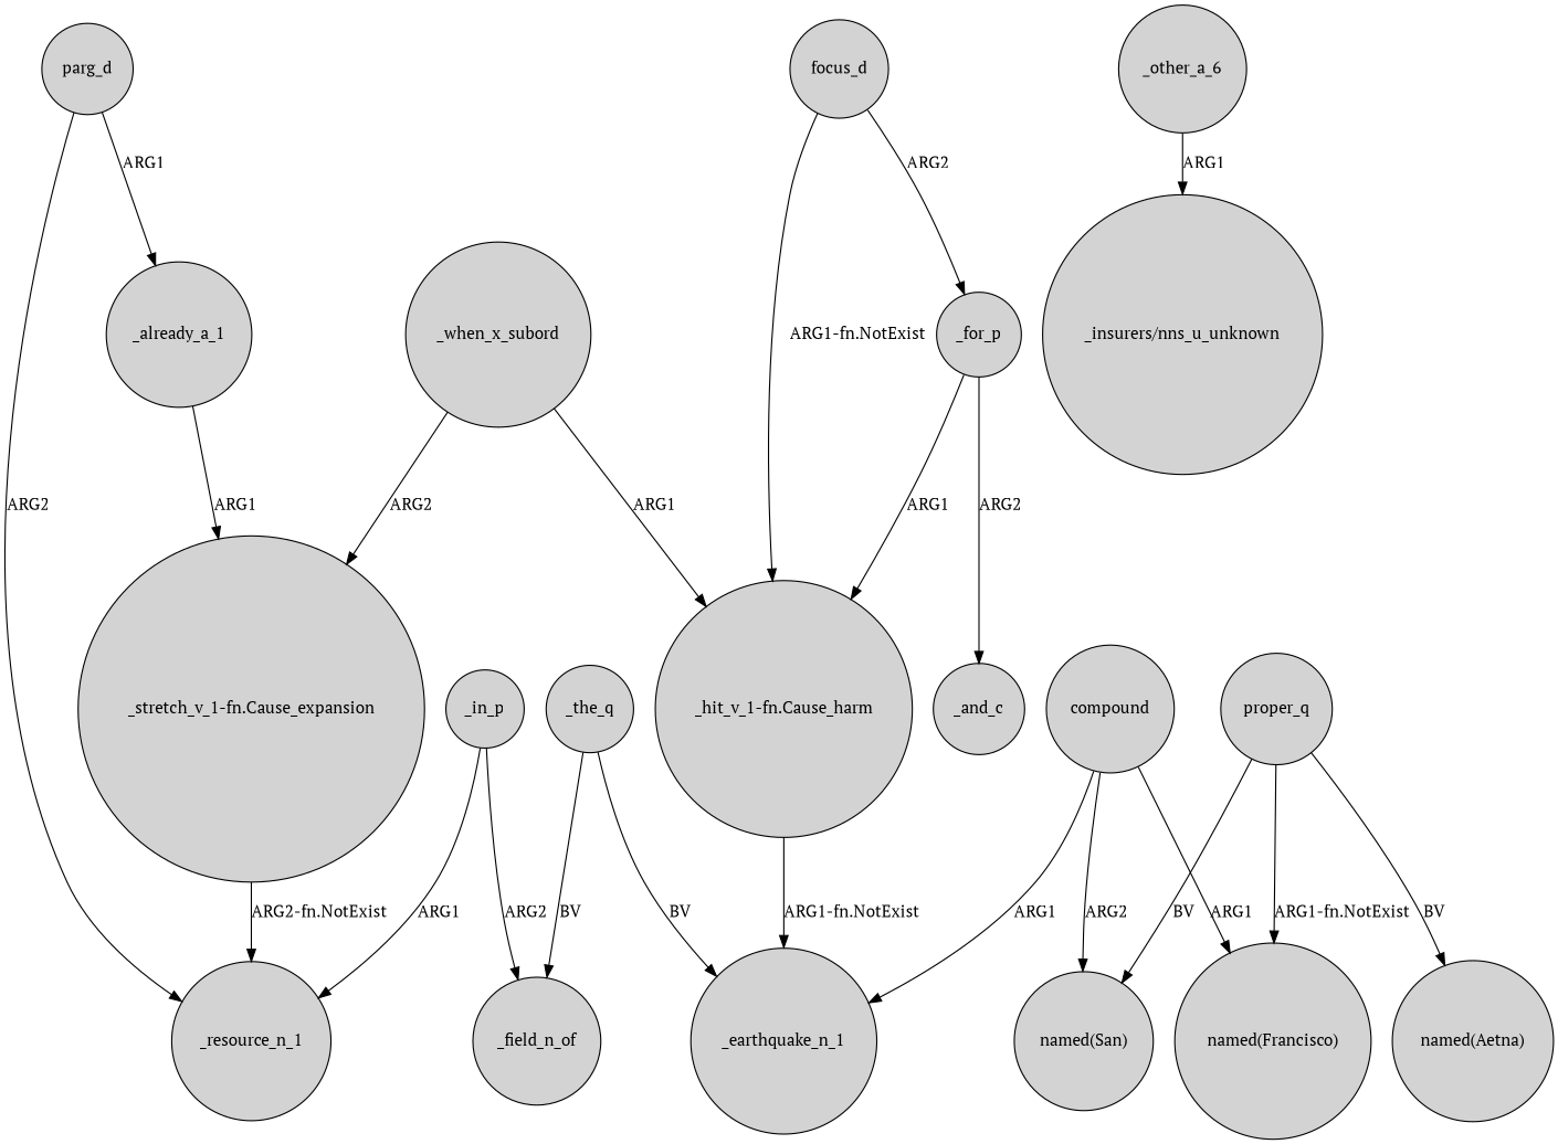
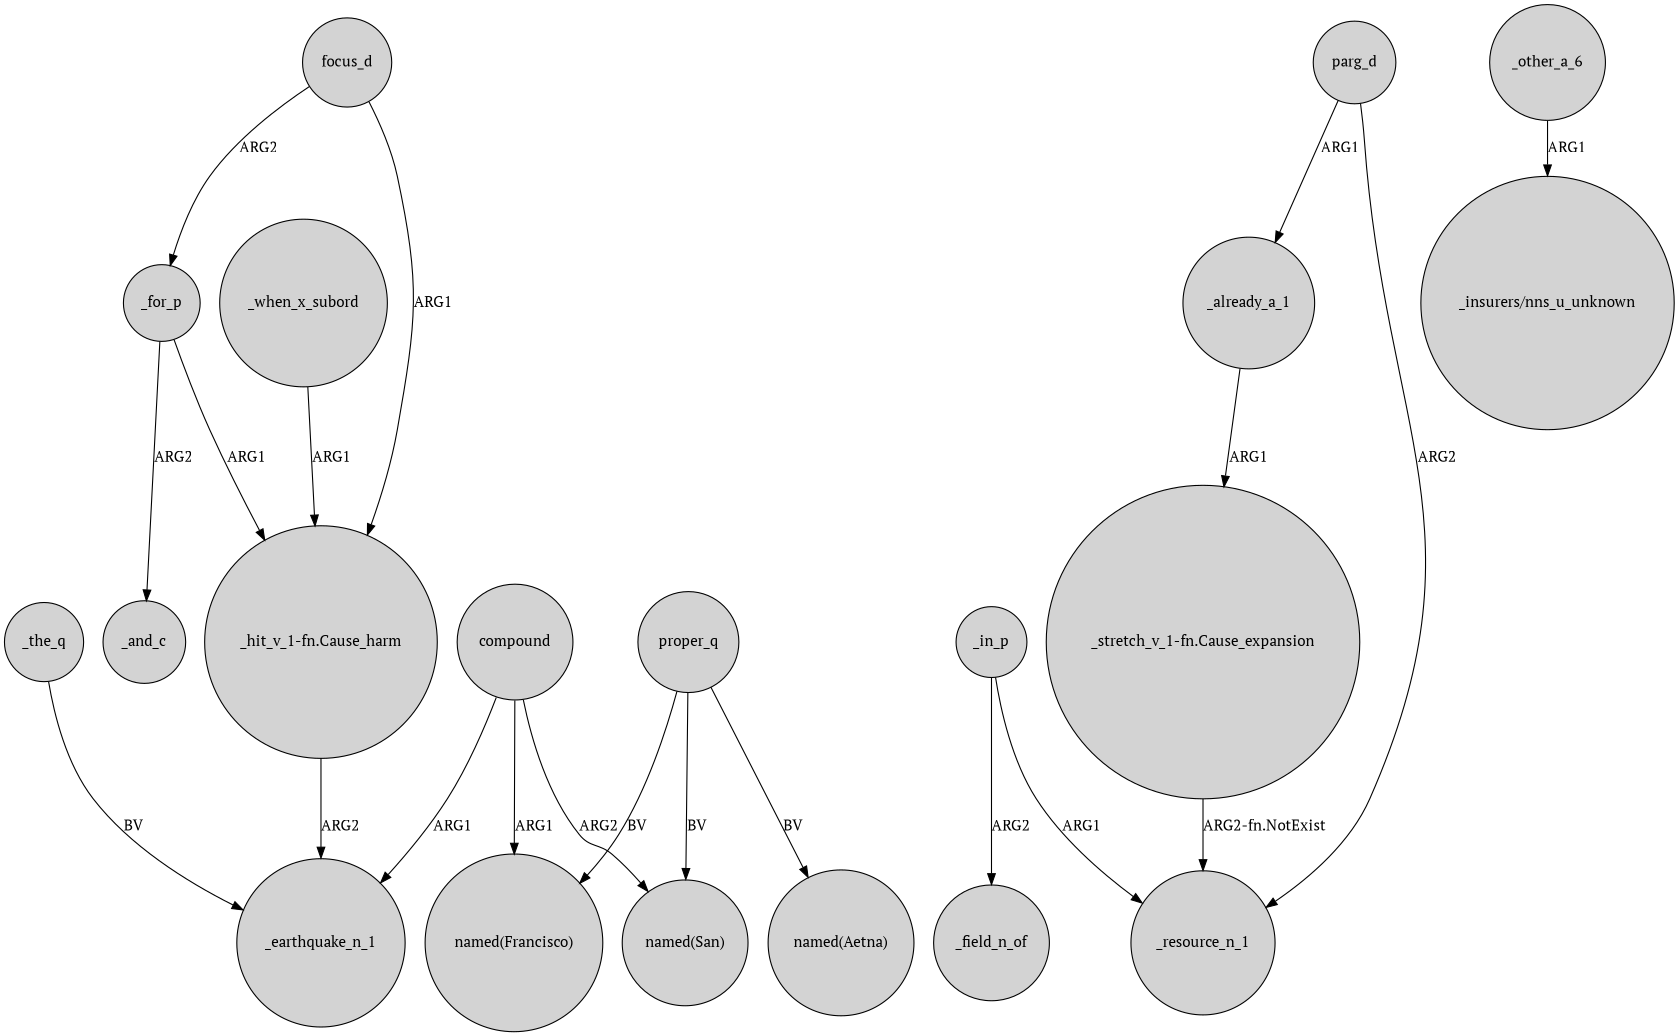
  digraph {
    fontname="PT Serif"
    node [fontname="PT Serif" shape=circle style=filled]
    edge [fontname="PT Serif"]
    _the_q
    _earthquake_n_1
    _field_n_of
    _already_a_1
    "_stretch_v_1-fn.Cause_expansion"
    _resource_n_1
    _when_x_subord
    "_hit_v_1-fn.Cause_harm"
    proper_q
    "named(Francisco)"
    "named(San)"
    "named(Aetna)"
    compound
    _for_p
    _and_c
    parg_d
    focus_d
    n18 [label=_other_a_6]
    "_insurers/nns_u_unknown"
    _in_p
    _the_q -> _earthquake_n_1 [label=BV]
-   _the_q -> _field_n_of [label=BV]
    _already_a_1 -> "_stretch_v_1-fn.Cause_expansion" [label=ARG1]
    "_stretch_v_1-fn.Cause_expansion" -> _resource_n_1 [label="ARG2-fn.NotExist"]
-   _when_x_subord -> "_stretch_v_1-fn.Cause_expansion" [label=ARG2]
    _when_x_subord -> "_hit_v_1-fn.Cause_harm" [label=ARG1]
-   "_hit_v_1-fn.Cause_harm" -> _earthquake_n_1 [label="ARG1-fn.NotExist"]
-   proper_q -> "named(Francisco)" [label="ARG1-fn.NotExist"]
+   "_hit_v_1-fn.Cause_harm" -> _earthquake_n_1 [label=ARG2]
+   proper_q -> "named(Francisco)" [label=BV]
    proper_q -> "named(San)" [label=BV]
    proper_q -> "named(Aetna)" [label=BV]
    compound -> _earthquake_n_1 [label=ARG1]
    compound -> "named(Francisco)" [label=ARG1]
    compound -> "named(San)" [label=ARG2]
    _for_p -> "_hit_v_1-fn.Cause_harm" [label=ARG1]
    _for_p -> _and_c [label=ARG2]
    parg_d -> _already_a_1 [label=ARG1]
    parg_d -> _resource_n_1 [label=ARG2]
-   focus_d -> "_hit_v_1-fn.Cause_harm" [label="ARG1-fn.NotExist"]
+   focus_d -> "_hit_v_1-fn.Cause_harm" [label=ARG1]
    focus_d -> _for_p [label=ARG2]
    n18 -> "_insurers/nns_u_unknown" [label=ARG1]
    _in_p -> _field_n_of [label=ARG2]
    _in_p -> _resource_n_1 [label=ARG1]
  }
